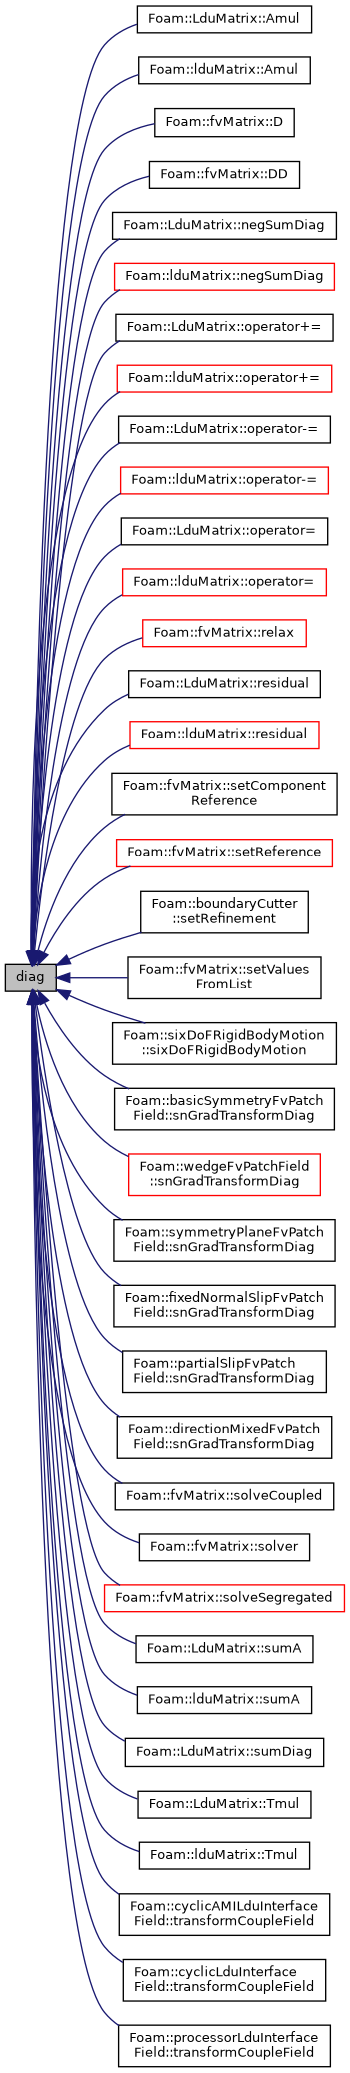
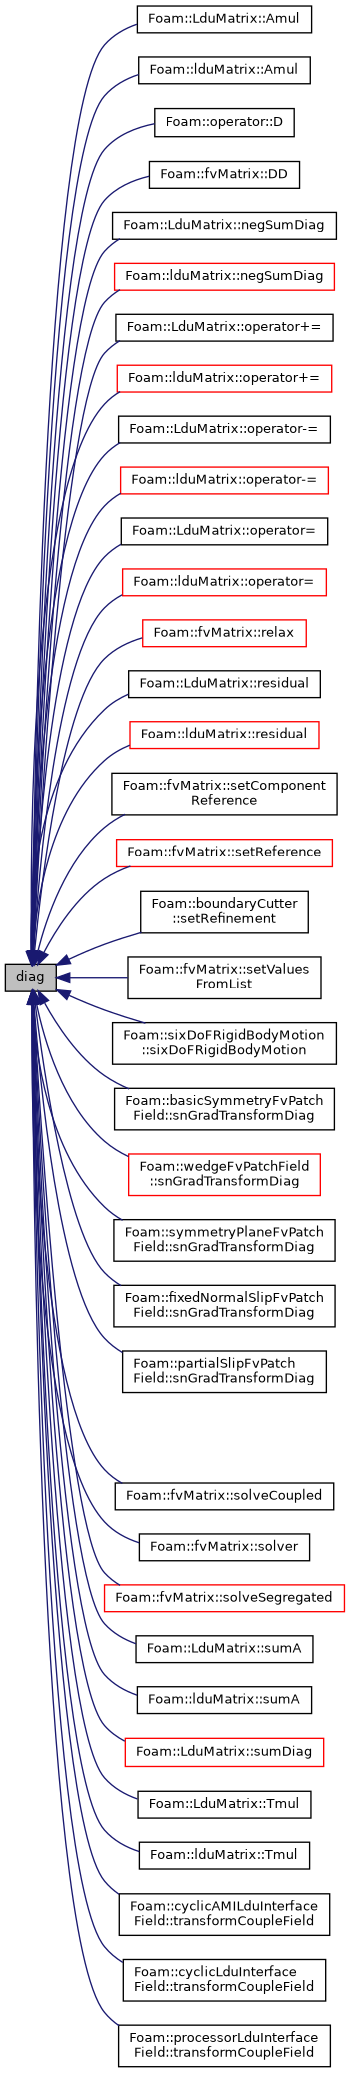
  digraph {
    rankdir=LR
    node [color=black fontname=Helvetica fontsize=10 shape=record]
    edge [color=midnightblue dir=back fontname=Helvetica fontsize=10 labelfontname=Helvetica labelfontsize=10 style=solid]
    n1 [fillcolor=grey75 fontcolor=black height=0.2 label=diag style=filled width=0.4]
    n2 [height=0.2 label="Foam::LduMatrix::Amul" width=0.4]
    n3 [height=0.2 label="Foam::lduMatrix::Amul" width=0.4]
-   n4 [height=0.2 label="Foam::fvMatrix::D" width=0.4]
+   n4 [height=0.2 label="Foam::operator::D" width=0.4]
    n5 [height=0.2 label="Foam::fvMatrix::DD" width=0.4]
    n6 [height=0.2 label="Foam::LduMatrix::negSumDiag" width=0.4]
    n7 [color=red height=0.2 label="Foam::lduMatrix::negSumDiag" width=0.4]
    n8 [height=0.2 label="Foam::LduMatrix::operator+=" width=0.4]
    n9 [color=red height=0.2 label="Foam::lduMatrix::operator+=" width=0.4]
    n10 [height=0.2 label="Foam::LduMatrix::operator-=" width=0.4]
    n11 [color=red height=0.2 label="Foam::lduMatrix::operator-=" width=0.4]
    n12 [height=0.2 label="Foam::LduMatrix::operator=" width=0.4]
    n13 [color=red height=0.2 label="Foam::lduMatrix::operator=" width=0.4]
    n14 [color=red height=0.2 label="Foam::fvMatrix::relax" width=0.4]
    n15 [height=0.2 label="Foam::LduMatrix::residual" width=0.4]
    n16 [color=red height=0.2 label="Foam::lduMatrix::residual" width=0.4]
    n17 [height=0.2 label="Foam::fvMatrix::setComponent\lReference" width=0.4]
    n18 [color=red height=0.2 label="Foam::fvMatrix::setReference" width=0.4]
    n19 [height=0.2 label="Foam::boundaryCutter\l::setRefinement" width=0.4]
    n20 [height=0.2 label="Foam::fvMatrix::setValues\lFromList" width=0.4]
    n21 [height=0.2 label="Foam::sixDoFRigidBodyMotion\l::sixDoFRigidBodyMotion" width=0.4]
    n22 [height=0.2 label="Foam::basicSymmetryFvPatch\lField::snGradTransformDiag" width=0.4]
    n23 [color=red height=0.2 label="Foam::wedgeFvPatchField\l::snGradTransformDiag" width=0.4]
    n24 [height=0.2 label="Foam::symmetryPlaneFvPatch\lField::snGradTransformDiag" width=0.4]
    n25 [height=0.2 label="Foam::fixedNormalSlipFvPatch\lField::snGradTransformDiag" width=0.4]
    n26 [height=0.2 label="Foam::partialSlipFvPatch\lField::snGradTransformDiag" width=0.4]
-   n27 [height=0.2 label="Foam::directionMixedFvPatch\lField::snGradTransformDiag" width=0.4]
    n28 [height=0.2 label="Foam::fvMatrix::solveCoupled" width=0.4]
    n29 [height=0.2 label="Foam::fvMatrix::solver" width=0.4]
    n30 [color=red height=0.2 label="Foam::fvMatrix::solveSegregated" width=0.4]
    n31 [height=0.2 label="Foam::LduMatrix::sumA" width=0.4]
    n32 [height=0.2 label="Foam::lduMatrix::sumA" width=0.4]
-   n33 [height=0.2 label="Foam::LduMatrix::sumDiag" width=0.4]
+   n33 [color=red height=0.2 label="Foam::LduMatrix::sumDiag" width=0.4]
    n34 [height=0.2 label="Foam::LduMatrix::Tmul" width=0.4]
    n35 [height=0.2 label="Foam::lduMatrix::Tmul" width=0.4]
    n36 [height=0.2 label="Foam::cyclicAMILduInterface\lField::transformCoupleField" width=0.4]
    n37 [height=0.2 label="Foam::cyclicLduInterface\lField::transformCoupleField" width=0.4]
    n38 [height=0.2 label="Foam::processorLduInterface\lField::transformCoupleField" width=0.4]
    n1 -> n2
    n1 -> n3
    n1 -> n4
    n1 -> n5
    n1 -> n6
    n1 -> n7
    n1 -> n8
    n1 -> n9
    n1 -> n10
    n1 -> n11
    n1 -> n12
    n1 -> n13
    n1 -> n14
    n1 -> n15
    n1 -> n16
    n1 -> n17
    n1 -> n18
    n1 -> n19
    n1 -> n20
    n1 -> n21
    n1 -> n22
    n1 -> n23
    n1 -> n24
    n1 -> n25
    n1 -> n26
-   n1 -> n27
    n1 -> n28
    n1 -> n29
    n1 -> n30
    n1 -> n31
    n1 -> n32
    n1 -> n33
    n1 -> n34
    n1 -> n35
    n1 -> n36
    n1 -> n37
    n1 -> n38
  }
